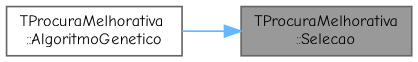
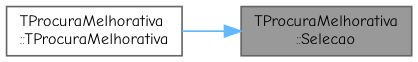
  digraph {
    rankdir=RL
    fontname="Comic Neue"
    node [fontname="Comic Neue" fontsize=10 shape=box style=filled]
    n1 [color=gray40 fillcolor=grey60 fontcolor=black height=0.2 label="TProcuraMelhorativa\l::Selecao" width=0.4]
-   n2 [color=grey40 fillcolor=white height=0.2 label="TProcuraMelhorativa\l::AlgoritmoGenetico" width=0.4]
+   n2 [color=grey40 fillcolor=white height=0.2 label="TProcuraMelhorativa\l::TProcuraMelhorativa" width=0.4]
    n1 -> n2 [color=steelblue1 dir=back fontname="Comic Neue" fontsize=10 labelfontname=Helvetica labelfontsize=10 style=solid]
  }
